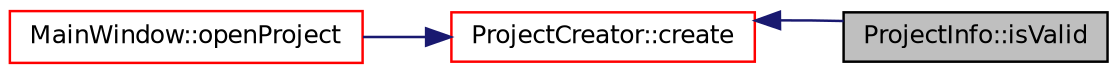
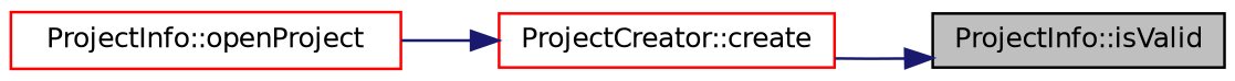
  digraph {
    rankdir=RL
    node [color=red fillcolor=white fontname=Helvetica fontsize=10 shape=record style=filled]
    edge [color=midnightblue dir=back fontname=Helvetica fontsize=10 labelfontname=Helvetica labelfontsize=10 style=solid]
    n1 [color=black fillcolor=grey75 fontcolor=black height=0.2 label="ProjectInfo::isValid" width=0.4]
    n2 [height=0.2 label="ProjectCreator::create" width=0.4]
-   n3 [height=0.2 label="MainWindow::openProject" width=0.4]
-   n2 -> n1
+   n3 [height=0.2 label="ProjectInfo::openProject" width=0.4]
+   n1 -> n2
    n2 -> n3
  }
